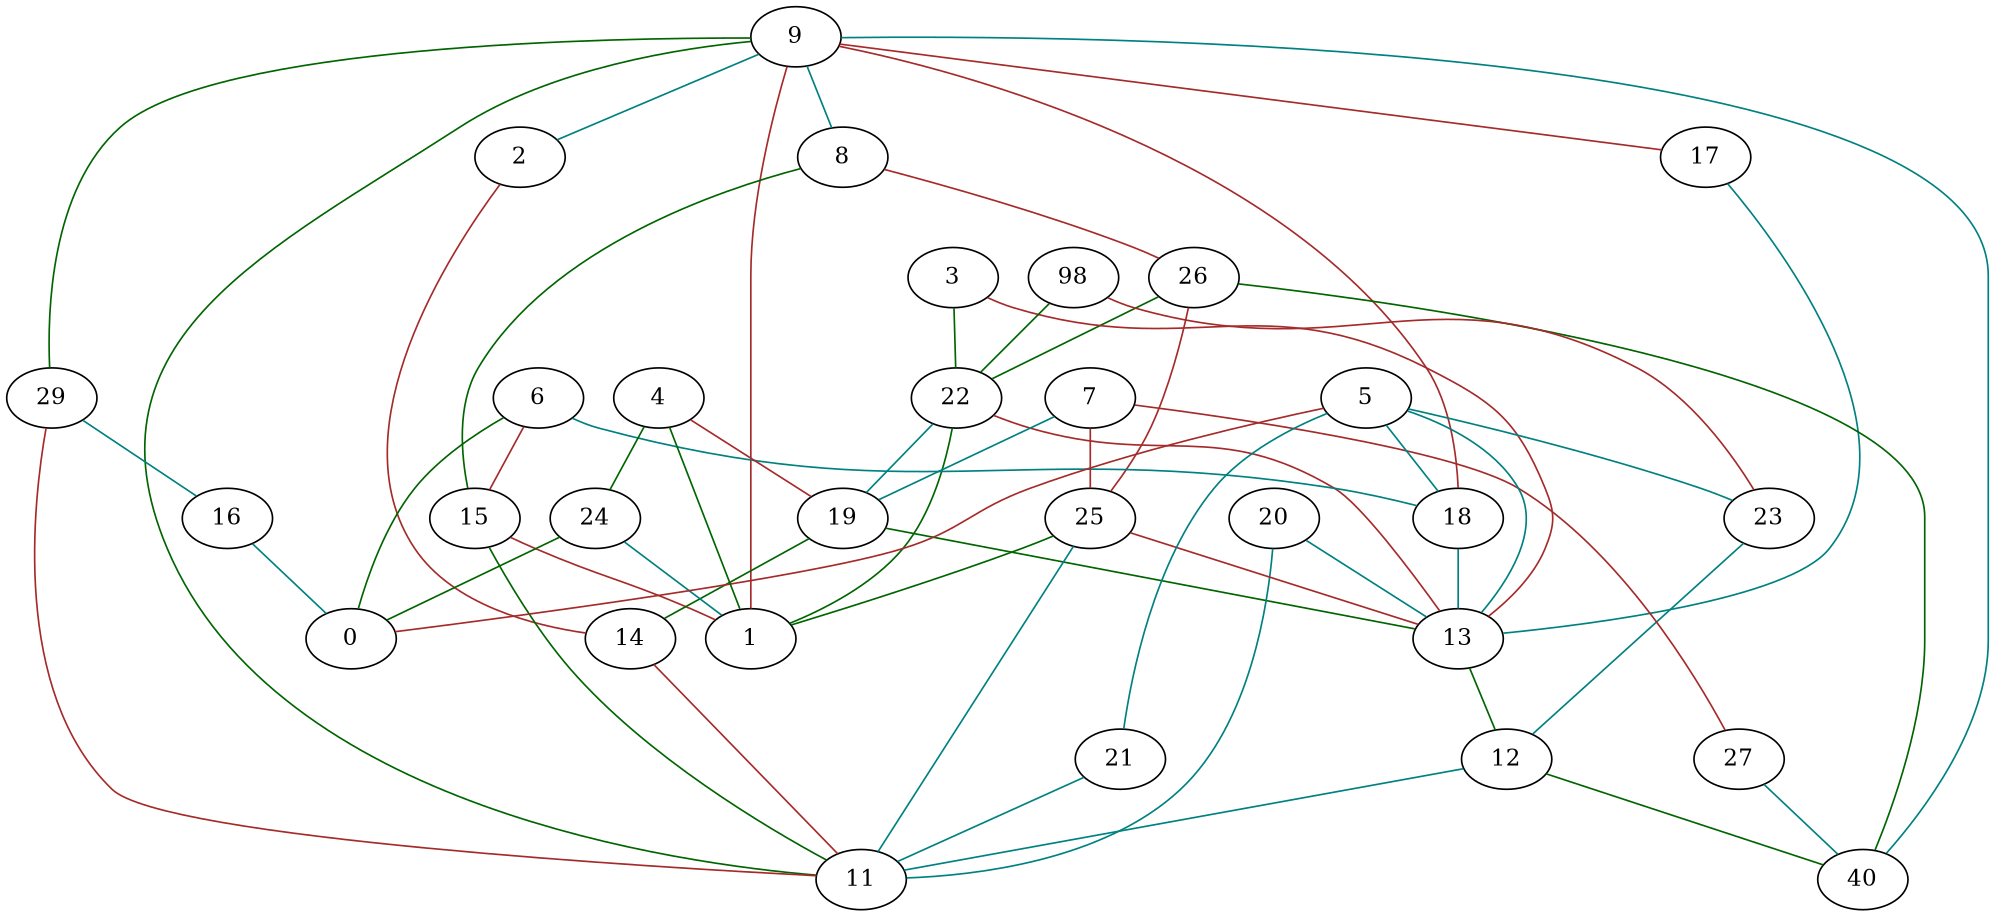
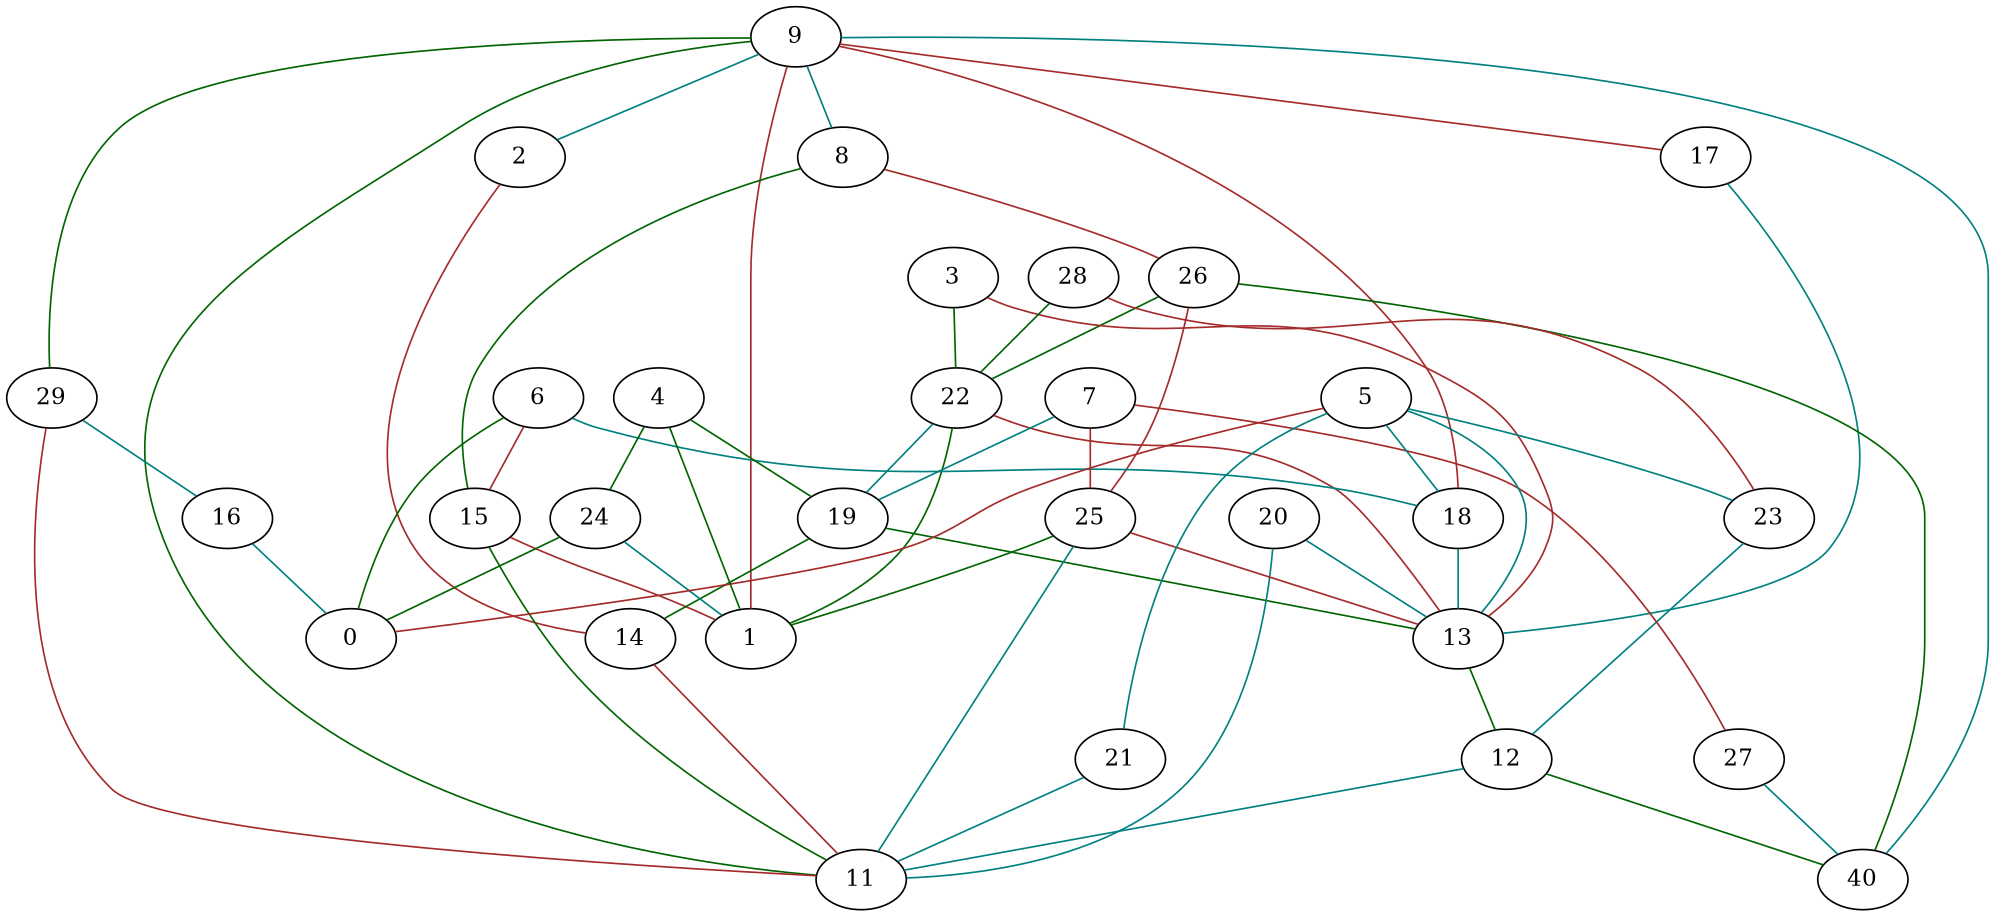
  digraph {
    edge [color=teal dir=none]
    27
    n2 [label=40]
    9
    8
    11
    1
    18
    17
    29
    2
    15
    26
    13
    16
    14
    22
    19
    12
    20
    0
    3
    6
    25
    21
    23
-   28 [label=98]
+   28
    7
    24
    5
    4
    subgraph sub_1 {
      27
      n2
      9
      8
      11
      1
      18
      17
      29
      2
      15
      26
      13
      16
      14
      22
      19
      12
      20
      0
      3
      6
      25
      21
      23
      28
      7
      24
      5
      4
    }
    27 -> n2
    9 -> n2
    9 -> 8
    9 -> 11 [color=darkgreen]
    9 -> 1 [color=brown]
    9 -> 18 [color=brown]
    9 -> 17 [color=brown]
    9 -> 29 [color=darkgreen]
    9 -> 2
    8 -> 15 [color=darkgreen]
    8 -> 26 [color=brown]
    18 -> 13
    17 -> 13
    29 -> 11 [color=brown]
    29 -> 16
    2 -> 14 [color=brown]
    15 -> 11 [color=darkgreen]
    15 -> 1 [color=brown]
    26 -> n2 [color=darkgreen]
    26 -> 22 [color=darkgreen]
    26 -> 25 [color=brown]
    13 -> 12 [color=darkgreen]
    16 -> 0
    14 -> 11 [color=brown]
    22 -> 1 [color=darkgreen]
    22 -> 13 [color=brown]
    22 -> 19
    19 -> 13 [color=darkgreen]
    19 -> 14 [color=darkgreen]
    12 -> n2 [color=darkgreen]
    12 -> 11
    20 -> 11
    20 -> 13
    3 -> 13 [color=brown]
    3 -> 22 [color=darkgreen]
    6 -> 18
    6 -> 15 [color=brown]
    6 -> 0 [color=darkgreen]
    25 -> 11
    25 -> 1 [color=darkgreen]
    25 -> 13 [color=brown]
    21 -> 11
    23 -> 12
    28 -> 22 [color=darkgreen]
    28 -> 23 [color=brown]
    7 -> 27 [color=brown]
    7 -> 19
    7 -> 25 [color=brown]
    24 -> 1
    24 -> 0 [color=darkgreen]
    5 -> 18
    5 -> 13
    5 -> 0 [color=brown]
    5 -> 21
    5 -> 23
    4 -> 1 [color=darkgreen]
-   4 -> 19 [color=brown]
+   4 -> 19 [color=darkgreen]
    4 -> 24 [color=darkgreen]
  }
